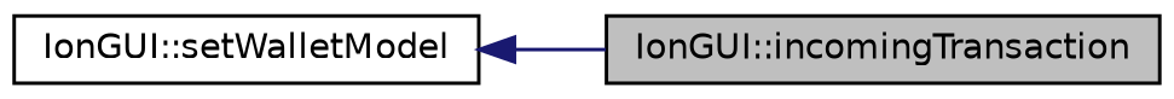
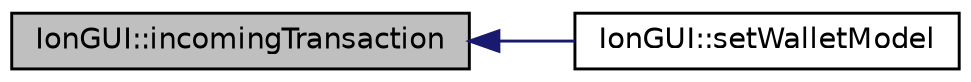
  digraph {
    rankdir=LR
    node [color=black fontname=Helvetica fontsize=10 shape=record style=filled]
    n1 [fillcolor=grey75 fontcolor=black height=0.2 label="IonGUI::incomingTransaction" width=0.4]
    n2 [fillcolor=white height=0.2 label="IonGUI::setWalletModel" width=0.4]
-   n2 -> n1 [color=midnightblue dir=back fontname=Helvetica fontsize=10 labelfontname=Helvetica labelfontsize=10 style=solid]
+   n1 -> n2 [color=midnightblue dir=back fontname=Helvetica fontsize=10 labelfontname=Helvetica labelfontsize=10 style=solid]
  }
